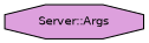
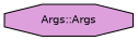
  digraph {
    rankdir=LR
-   n1 [color=black fillcolor=plum fontname=Helvetica fontsize=10 height=0.2 label="Server::Args" shape=octagon style=filled width=0.4]
+   n1 [color=black fillcolor=plum fontname=Helvetica fontsize=10 height=0.2 label="Args::Args" shape=octagon style=filled width=0.4]
  }
